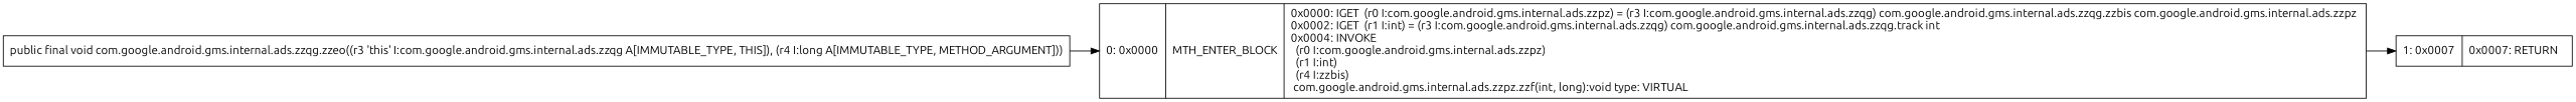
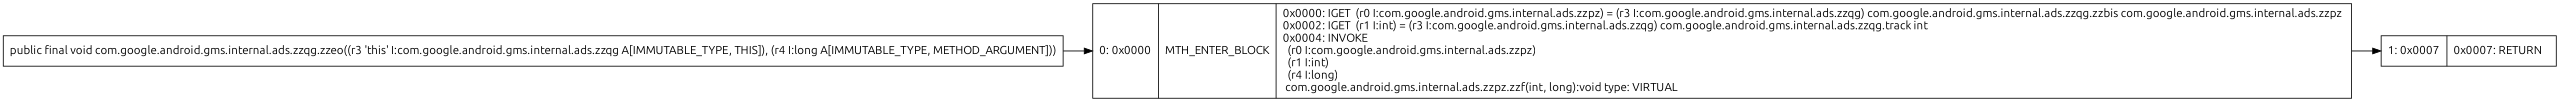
  digraph {
    rankdir=LR
    fontname=Ubuntu
    node [shape=record fontname=Ubuntu]
    edge [fontname=Ubuntu]
-   n1 [label="{0\:\ 0x0000|MTH_ENTER_BLOCK\l|0x0000: IGET  (r0 I:com.google.android.gms.internal.ads.zzpz) = (r3 I:com.google.android.gms.internal.ads.zzqg) com.google.android.gms.internal.ads.zzqg.zzbis com.google.android.gms.internal.ads.zzpz \l0x0002: IGET  (r1 I:int) = (r3 I:com.google.android.gms.internal.ads.zzqg) com.google.android.gms.internal.ads.zzqg.track int \l0x0004: INVOKE  \l  (r0 I:com.google.android.gms.internal.ads.zzpz)\l  (r1 I:int)\l  (r4 I:zzbis)\l com.google.android.gms.internal.ads.zzpz.zzf(int, long):void type: VIRTUAL \l}"]
+   n1 [label="{0\:\ 0x0000|MTH_ENTER_BLOCK\l|0x0000: IGET  (r0 I:com.google.android.gms.internal.ads.zzpz) = (r3 I:com.google.android.gms.internal.ads.zzqg) com.google.android.gms.internal.ads.zzqg.zzbis com.google.android.gms.internal.ads.zzpz \l0x0002: IGET  (r1 I:int) = (r3 I:com.google.android.gms.internal.ads.zzqg) com.google.android.gms.internal.ads.zzqg.track int \l0x0004: INVOKE  \l  (r0 I:com.google.android.gms.internal.ads.zzpz)\l  (r1 I:int)\l  (r4 I:long)\l com.google.android.gms.internal.ads.zzpz.zzf(int, long):void type: VIRTUAL \l}"]
    n2 [label="{1\:\ 0x0007|0x0007: RETURN   \l}"]
    n3 [label="{public final void com.google.android.gms.internal.ads.zzqg.zzeo((r3 'this' I:com.google.android.gms.internal.ads.zzqg A[IMMUTABLE_TYPE, THIS]), (r4 I:long A[IMMUTABLE_TYPE, METHOD_ARGUMENT])) }"]
    n1 -> n2
    n3 -> n1
  }
